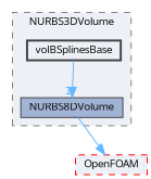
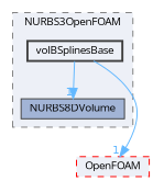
  digraph {
    compound=true
    fontname="Open Sans"
    node [color=grey25 fillcolor="#edf0f7" fontname="Open Sans" fontsize=10 shape=box]
    edge [color=steelblue1 fontcolor=steelblue1 fontname="Open Sans" fontsize=10 headlabel=1 labeldistance=1.5 labelfontname=Helvetica labelfontsize=10]
    n1 [fillcolor="#a2b4d6" height=0.2 label=NURBS8DVolume style=filled width=0.4]
    n2 [height=0.2 label=volBSplinesBase style="filled,bold" width=0.4]
    n3 [color=red height=0.2 label=OpenFOAM style="filled,dashed" width=0.4]
    subgraph cluster_1 {
      bgcolor="#edf0f7"
      fontsize=10
-     label=NURBS3DVolume
+     label=NURBS3OpenFOAM
      pencolor=grey50
      style="filled,dashed"
      n1
      n2
    }
    n2 -> n1
-   n1 -> n3
+   n2 -> n3
  }
